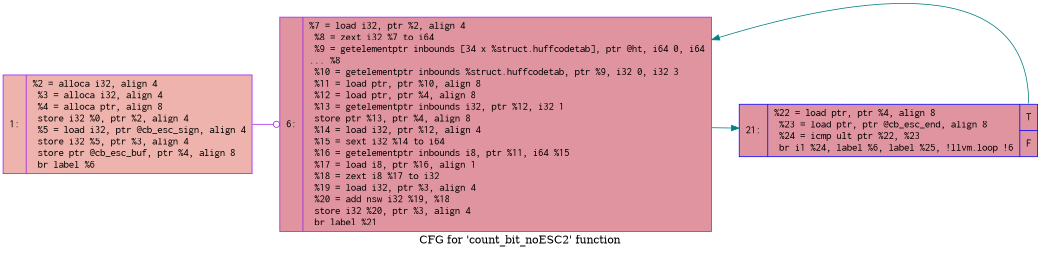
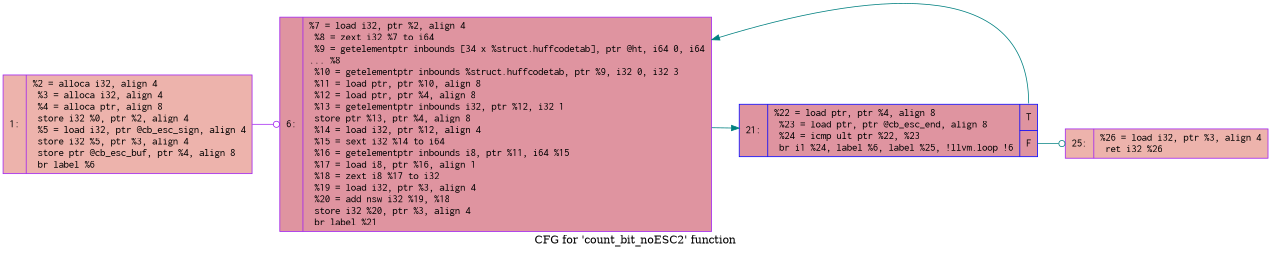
  digraph {
    label="CFG for 'count_bit_noESC2' function"
    rankdir=LR
    node [color=purple fillcolor="#d6524470" fontname=Courier shape=record style=filled]
    edge [color=teal arrowhead=odot]
    n1 [label="{1:\l|  %2 = alloca i32, align 4\l  %3 = alloca i32, align 4\l  %4 = alloca ptr, align 8\l  store i32 %0, ptr %2, align 4\l  %5 = load i32, ptr @cb_esc_sign, align 4\l  store i32 %5, ptr %3, align 4\l  store ptr @cb_esc_buf, ptr %4, align 8\l  br label %6\l}"]
    n2 [fillcolor="#b70d2870" label="{6:\l|  %7 = load i32, ptr %2, align 4\l  %8 = zext i32 %7 to i64\l  %9 = getelementptr inbounds [34 x %struct.huffcodetab], ptr @ht, i64 0, i64\l... %8\l  %10 = getelementptr inbounds %struct.huffcodetab, ptr %9, i32 0, i32 3\l  %11 = load ptr, ptr %10, align 8\l  %12 = load ptr, ptr %4, align 8\l  %13 = getelementptr inbounds i32, ptr %12, i32 1\l  store ptr %13, ptr %4, align 8\l  %14 = load i32, ptr %12, align 4\l  %15 = sext i32 %14 to i64\l  %16 = getelementptr inbounds i8, ptr %11, i64 %15\l  %17 = load i8, ptr %16, align 1\l  %18 = zext i8 %17 to i32\l  %19 = load i32, ptr %3, align 4\l  %20 = add nsw i32 %19, %18\l  store i32 %20, ptr %3, align 4\l  br label %21\l}"]
    n3 [color=blue fillcolor="#b70d2870" label="{21:\l|  %22 = load ptr, ptr %4, align 8\l  %23 = load ptr, ptr @cb_esc_end, align 8\l  %24 = icmp ult ptr %22, %23\l  br i1 %24, label %6, label %25, !llvm.loop !6\l|{<s0>T|<s1>F}}"]
+   n4 [label="{25:\l|  %26 = load i32, ptr %3, align 4\l  ret i32 %26\l}"]
    n1 -> n2 [color=purple]
    n2 -> n3 [arrowhead=normal]
    n3 -> n2 [tailport=s0 arrowhead=normal]
+   n3 -> n4 [tailport=s1]
  }
